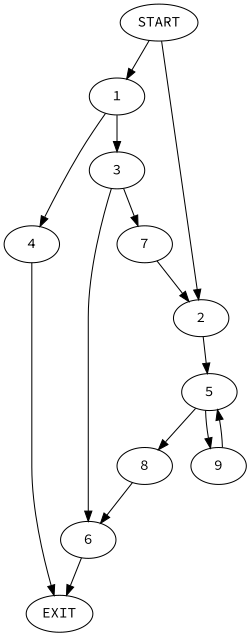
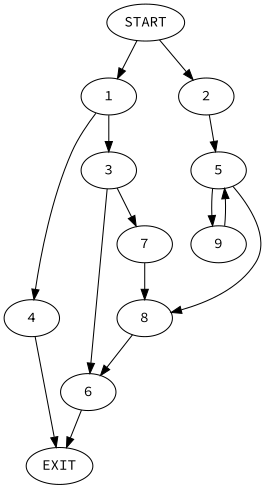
  digraph {
    fontname="Source Code Pro"
    node [fontname="Source Code Pro"]
    edge [fontname="Source Code Pro"]
    n1 [label=START]
    1
    2
    3
    4
    n6 [label=EXIT]
    5
    6
    7
    8
    9
    n1 -> 1
    n1 -> 2
    1 -> 3
    1 -> 4
    2 -> 5
    3 -> 6
    3 -> 7
    4 -> n6
    5 -> 8
    5 -> 9
    6 -> n6
-   7 -> 2
+   7 -> 8
    8 -> 6
    9 -> 5
  }
